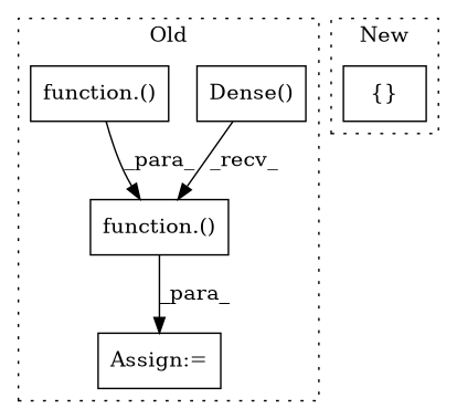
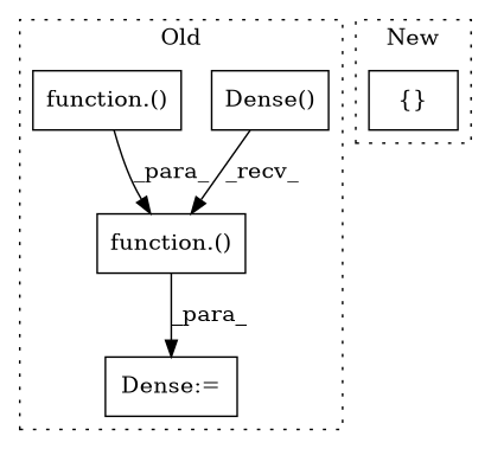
  digraph {
    node [a=75 shape=box]
    n1 [l="19,1" label="Dense()" s="1240,1268"]
    n2 [l="30,1" label="function.()" s="1240,1277"]
-   n3 [a=68 l=3 label="Assign:=" s=1237]
+   n3 [a=68 l=3 label="Dense:=" s=1237]
    n4 [l="25,1" label="function.()" s="1181,1215"]
    n5 [a=59 l="1,0" label="{}" s="1457,1464"]
    subgraph cluster_1 {
      label=Old
      style=dotted
      n1
      n2
      n3
      n4
    }
    subgraph cluster_2 {
      label=New
      style=dotted
      n5
    }
    n1 -> n2 [label=_recv_]
    n2 -> n3 [label=_para_]
    n4 -> n2 [label=_para_]
  }
